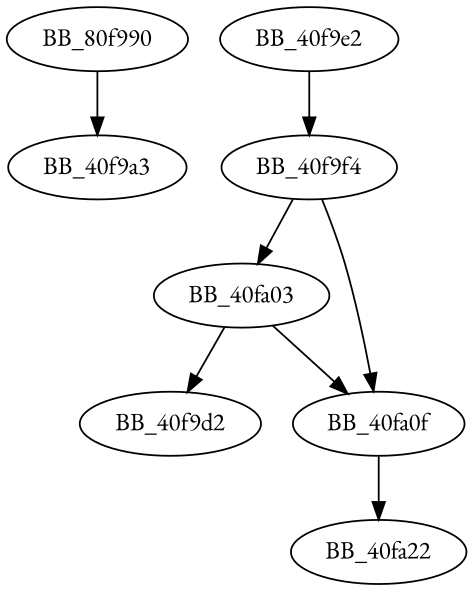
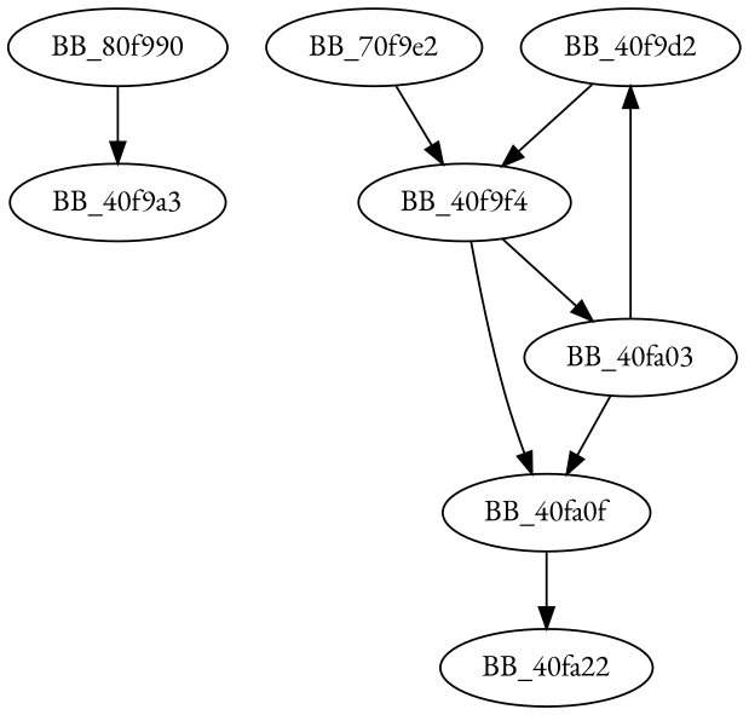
  digraph {
    fontname="EB Garamond"
    node [fontname="EB Garamond"]
    edge [fontname="EB Garamond"]
    n1 [label=BB_80f990]
    BB_40f9a3
    BB_40f9d2
    BB_40f9f4
-   BB_40f9e2
+   BB_40f9e2 [label=BB_70f9e2]
    BB_40fa03
    BB_40fa0f
    BB_40fa22
    n1 -> BB_40f9a3
+   BB_40f9d2 -> BB_40f9f4
    BB_40f9f4 -> BB_40fa03
    BB_40f9f4 -> BB_40fa0f
    BB_40f9e2 -> BB_40f9f4
    BB_40fa03 -> BB_40f9d2
    BB_40fa03 -> BB_40fa0f
    BB_40fa0f -> BB_40fa22
  }
